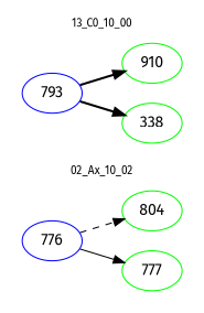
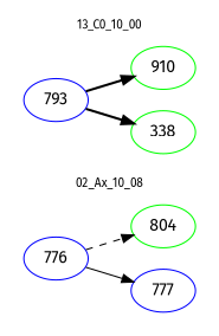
  digraph {
    fontname="Fira Sans"
    rankdir=LR
    node [color=green fontname="Fira Sans"]
    edge [color=black fontname="Fira Sans" style=bold]
    n1 [color=blue label=776]
-   n2 [label=777]
+   n2 [color=blue label=777]
    n3 [label=804]
    n4 [color=blue label=793]
    n5 [label=338]
    n6 [label=910]
    subgraph cluster_1 {
      color=white
      fontsize=10
-     label="02_Ax_10_02"
+     label="02_Ax_10_08"
      n1
      n2
      n3
    }
    subgraph cluster_2 {
      color=white
      fontsize=10
      label="13_C0_10_00"
      n4
      n5
      n6
    }
    n1 -> n2 [style=solid]
    n1 -> n3 [style=dashed]
    n4 -> n5
    n4 -> n6
  }
